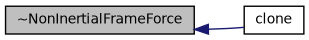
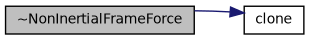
  digraph {
    rankdir=LR
    node [color=black fontname=Helvetica fontsize=10 shape=record]
    n1 [fillcolor=grey75 fontcolor=black height=0.2 label="~NonInertialFrameForce" style=filled width=0.4]
    n2 [height=0.2 label=clone width=0.4]
-   n1 -> n2 [color=midnightblue dir=back fontname=Helvetica fontsize=10 labelfontname=Helvetica labelfontsize=10 style=solid]
+   n2 -> n1 [color=midnightblue dir=back fontname=Helvetica fontsize=10 labelfontname=Helvetica labelfontsize=10 style=solid]
  }
